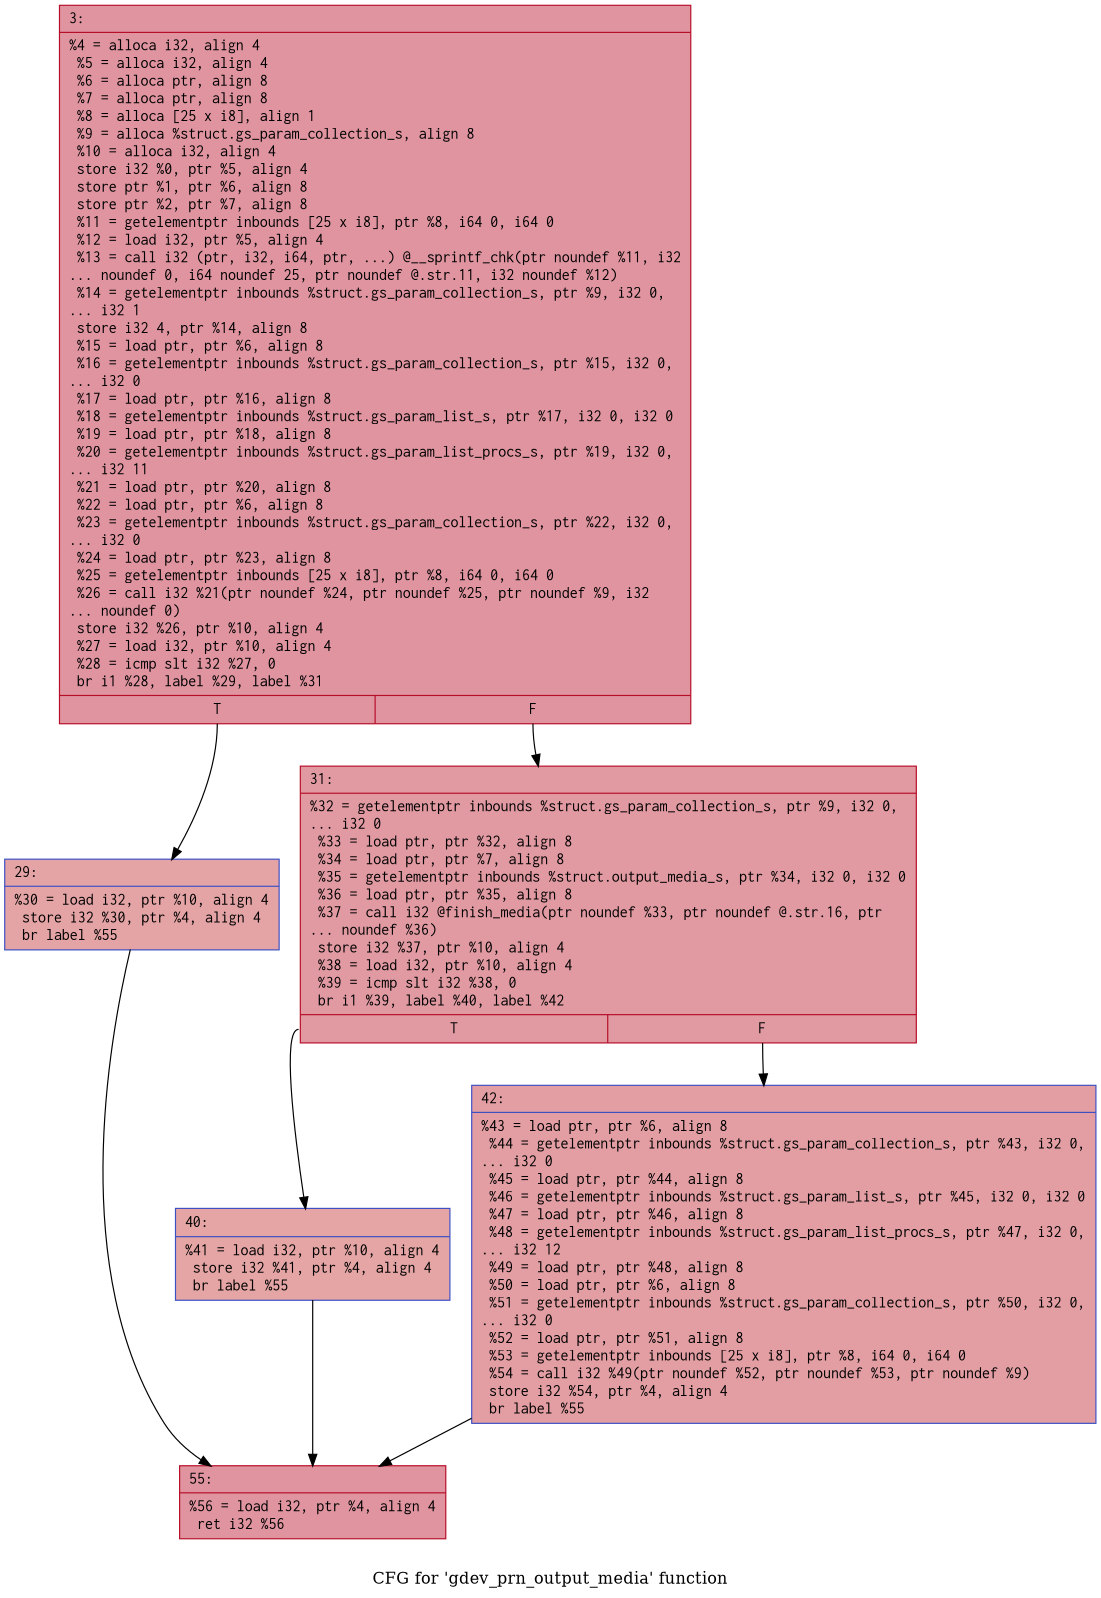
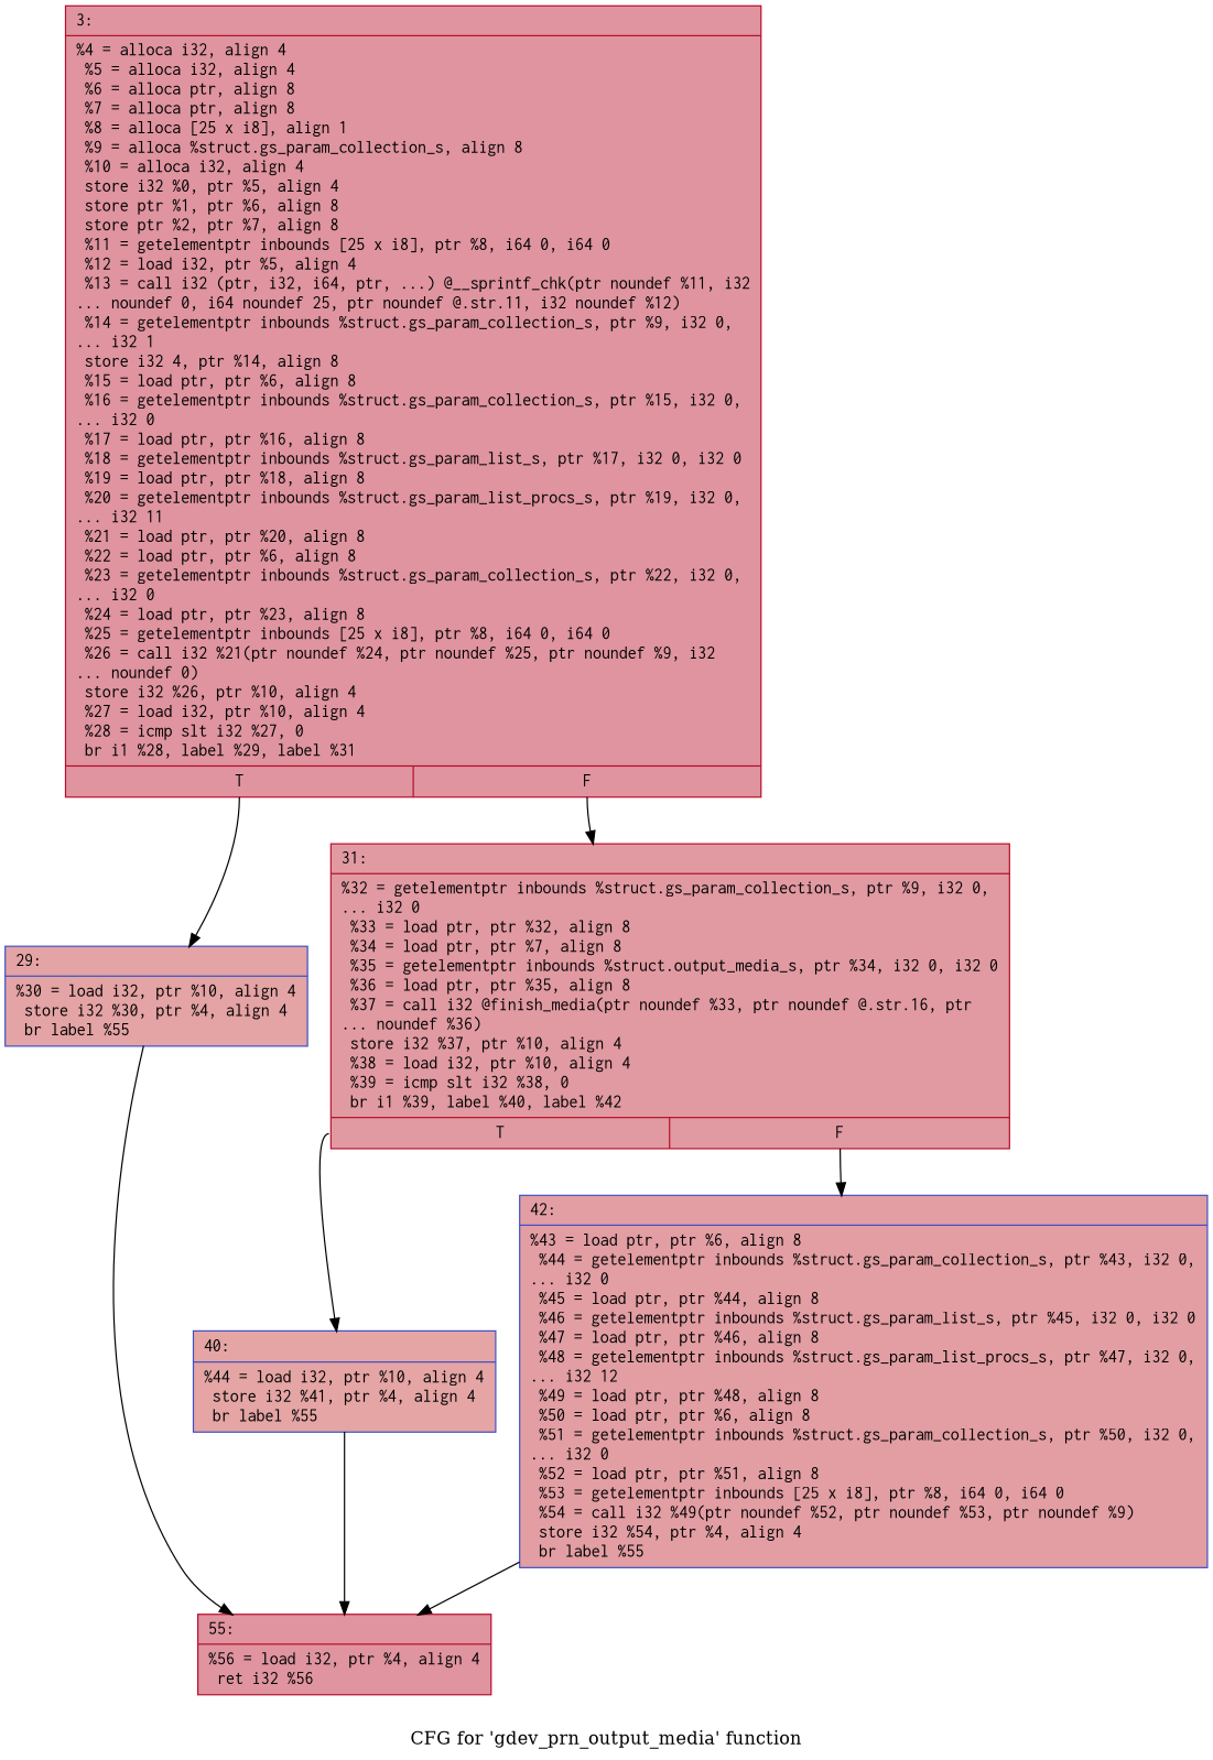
  digraph {
    label="CFG for 'gdev_prn_output_media' function"
    node [color="#b70d28ff" fillcolor="#b70d2870" fontname=Courier shape=record style=filled]
    n1 [label="{3:\l|  %4 = alloca i32, align 4\l  %5 = alloca i32, align 4\l  %6 = alloca ptr, align 8\l  %7 = alloca ptr, align 8\l  %8 = alloca [25 x i8], align 1\l  %9 = alloca %struct.gs_param_collection_s, align 8\l  %10 = alloca i32, align 4\l  store i32 %0, ptr %5, align 4\l  store ptr %1, ptr %6, align 8\l  store ptr %2, ptr %7, align 8\l  %11 = getelementptr inbounds [25 x i8], ptr %8, i64 0, i64 0\l  %12 = load i32, ptr %5, align 4\l  %13 = call i32 (ptr, i32, i64, ptr, ...) @__sprintf_chk(ptr noundef %11, i32\l... noundef 0, i64 noundef 25, ptr noundef @.str.11, i32 noundef %12)\l  %14 = getelementptr inbounds %struct.gs_param_collection_s, ptr %9, i32 0,\l... i32 1\l  store i32 4, ptr %14, align 8\l  %15 = load ptr, ptr %6, align 8\l  %16 = getelementptr inbounds %struct.gs_param_collection_s, ptr %15, i32 0,\l... i32 0\l  %17 = load ptr, ptr %16, align 8\l  %18 = getelementptr inbounds %struct.gs_param_list_s, ptr %17, i32 0, i32 0\l  %19 = load ptr, ptr %18, align 8\l  %20 = getelementptr inbounds %struct.gs_param_list_procs_s, ptr %19, i32 0,\l... i32 11\l  %21 = load ptr, ptr %20, align 8\l  %22 = load ptr, ptr %6, align 8\l  %23 = getelementptr inbounds %struct.gs_param_collection_s, ptr %22, i32 0,\l... i32 0\l  %24 = load ptr, ptr %23, align 8\l  %25 = getelementptr inbounds [25 x i8], ptr %8, i64 0, i64 0\l  %26 = call i32 %21(ptr noundef %24, ptr noundef %25, ptr noundef %9, i32\l... noundef 0)\l  store i32 %26, ptr %10, align 4\l  %27 = load i32, ptr %10, align 4\l  %28 = icmp slt i32 %27, 0\l  br i1 %28, label %29, label %31\l|{<s0>T|<s1>F}}"]
    n2 [color="#3d50c3ff" fillcolor="#c32e3170" label="{29:\l|  %30 = load i32, ptr %10, align 4\l  store i32 %30, ptr %4, align 4\l  br label %55\l}"]
    n3 [fillcolor="#bb1b2c70" label="{31:\l|  %32 = getelementptr inbounds %struct.gs_param_collection_s, ptr %9, i32 0,\l... i32 0\l  %33 = load ptr, ptr %32, align 8\l  %34 = load ptr, ptr %7, align 8\l  %35 = getelementptr inbounds %struct.output_media_s, ptr %34, i32 0, i32 0\l  %36 = load ptr, ptr %35, align 8\l  %37 = call i32 @finish_media(ptr noundef %33, ptr noundef @.str.16, ptr\l... noundef %36)\l  store i32 %37, ptr %10, align 4\l  %38 = load i32, ptr %10, align 4\l  %39 = icmp slt i32 %38, 0\l  br i1 %39, label %40, label %42\l|{<s0>T|<s1>F}}"]
    n4 [label="{55:\l|  %56 = load i32, ptr %4, align 4\l  ret i32 %56\l}"]
-   n5 [color="#3d50c3ff" fillcolor="#c5333470" label="{40:\l|  %41 = load i32, ptr %10, align 4\l  store i32 %41, ptr %4, align 4\l  br label %55\l}"]
+   n5 [color="#3d50c3ff" fillcolor="#c5333470" label="{40:\l|  %44 = load i32, ptr %10, align 4\l  store i32 %41, ptr %4, align 4\l  br label %55\l}"]
    n6 [color="#3d50c3ff" fillcolor="#be242e70" label="{42:\l|  %43 = load ptr, ptr %6, align 8\l  %44 = getelementptr inbounds %struct.gs_param_collection_s, ptr %43, i32 0,\l... i32 0\l  %45 = load ptr, ptr %44, align 8\l  %46 = getelementptr inbounds %struct.gs_param_list_s, ptr %45, i32 0, i32 0\l  %47 = load ptr, ptr %46, align 8\l  %48 = getelementptr inbounds %struct.gs_param_list_procs_s, ptr %47, i32 0,\l... i32 12\l  %49 = load ptr, ptr %48, align 8\l  %50 = load ptr, ptr %6, align 8\l  %51 = getelementptr inbounds %struct.gs_param_collection_s, ptr %50, i32 0,\l... i32 0\l  %52 = load ptr, ptr %51, align 8\l  %53 = getelementptr inbounds [25 x i8], ptr %8, i64 0, i64 0\l  %54 = call i32 %49(ptr noundef %52, ptr noundef %53, ptr noundef %9)\l  store i32 %54, ptr %4, align 4\l  br label %55\l}"]
    n1 -> n2 [tailport=s0]
    n1 -> n3 [tailport=s1]
    n2 -> n4
    n3 -> n5 [tailport=s0]
    n3 -> n6 [tailport=s1]
    n5 -> n4
    n6 -> n4
  }
